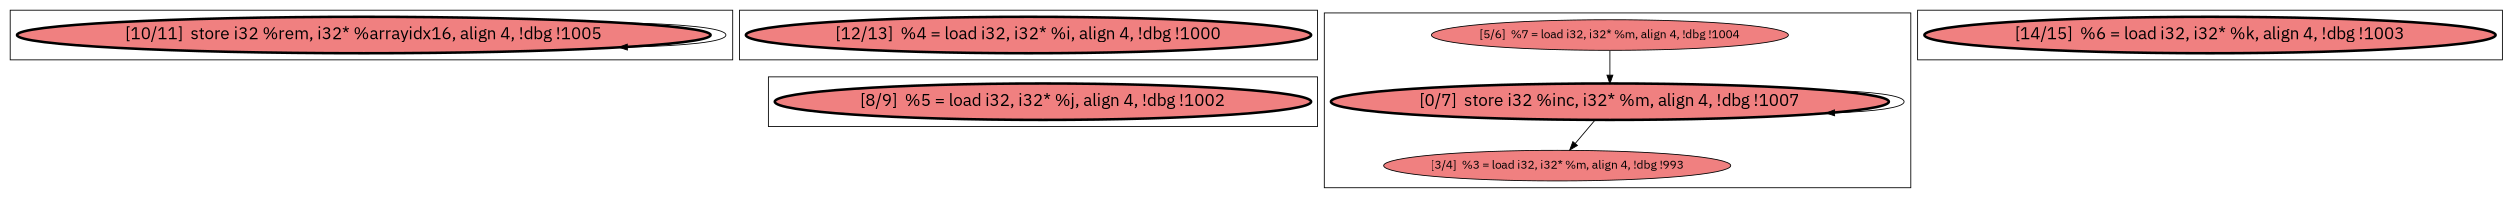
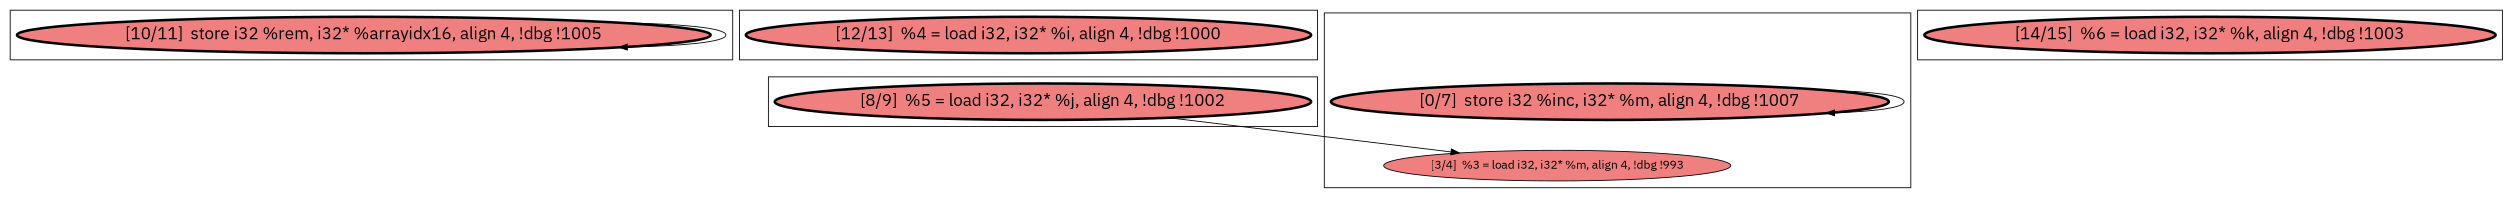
  digraph {
    fontname="IBM Plex Sans"
    node [fillcolor=lightcoral fontname="IBM Plex Sans" fontsize=20 penwidth=3.0 shape=ellipse style=filled]
    edge [fontname="IBM Plex Sans"]
    n1 [label="[10/11]  store i32 %rem, i32* %arrayidx16, align 4, !dbg !1005"]
    n2 [label="[12/13]  %4 = load i32, i32* %i, align 4, !dbg !1000"]
    n3 [label="[8/9]  %5 = load i32, i32* %j, align 4, !dbg !1002"]
    n4 [label="[0/7]  store i32 %inc, i32* %m, align 4, !dbg !1007"]
-   n5 [label="[5/6]  %7 = load i32, i32* %m, align 4, !dbg !1004" fontsize="" penwidth=""]
    n6 [label="[3/4]  %3 = load i32, i32* %m, align 4, !dbg !993" fontsize="" penwidth=""]
    n7 [label="[14/15]  %6 = load i32, i32* %k, align 4, !dbg !1003"]
    subgraph cluster_1 {
      n1
    }
    subgraph cluster_2 {
      n2
    }
    subgraph cluster_3 {
      n3
    }
    subgraph cluster_4 {
      n4
-     n5
      n6
    }
    subgraph cluster_5 {
      n7
    }
    n1 -> n1
    n4 -> n4
-   n4 -> n6
-   n5 -> n4
+   n3 -> n6
  }
